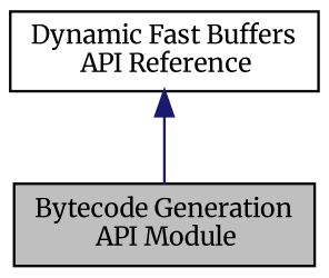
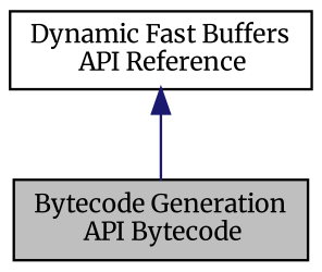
  digraph {
    rankdir=TB
    fontname=Merriweather
    node [color=black fontname=Merriweather fontsize=10 shape=record style=filled]
    n1 [fillcolor=white height=0.2 label="Dynamic Fast Buffers\l API Reference" width=0.4]
-   n2 [fillcolor=grey75 fontcolor=black height=0.2 label="Bytecode Generation\l API Module" width=0.4]
+   n2 [fillcolor=grey75 fontcolor=black height=0.2 label="Bytecode Generation\l API Bytecode" width=0.4]
    n1 -> n2 [color=midnightblue dir=back fontname=Merriweather fontsize=10 labelfontname=Helvetica labelfontsize=10 shape=plaintext style=solid]
  }
